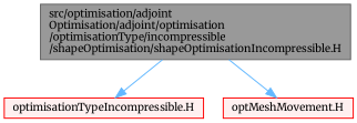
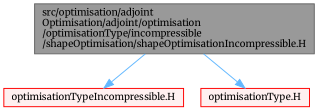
  digraph {
    fontname=Merriweather
    node [color=red fillcolor="#FFF0F0" fontname=Merriweather fontsize=10 shape=box style=filled]
    edge [color=steelblue1 fontname=Merriweather fontsize=10 labelfontname=Helvetica labelfontsize=10 style=solid]
    n1 [color=gray40 fillcolor=grey60 fontcolor=black height=0.2 label="src/optimisation/adjoint\lOptimisation/adjoint/optimisation\l/optimisationType/incompressible\l/shapeOptimisation/shapeOptimisationIncompressible.H" width=0.4]
    n2 [height=0.2 label="optimisationTypeIncompressible.H" width=0.4]
-   n3 [height=0.2 label="optMeshMovement.H" width=0.4]
+   n3 [height=0.2 label="optimisationType.H" width=0.4]
    n1 -> n2
    n1 -> n3
  }
